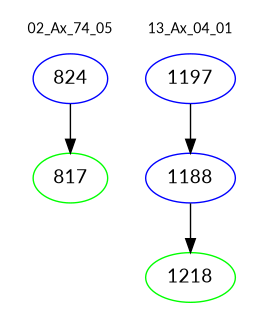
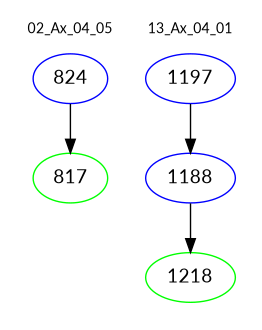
  digraph {
    fontname=Lato
    node [color=blue fontname=Lato]
    edge [color=black fontname=Lato]
    n1 [label=824]
    n2 [color=green label=817]
    n3 [label=1197]
    n4 [label=1188]
    n5 [color=green label=1218]
    subgraph cluster_1 {
      color=white
      fontsize=10
-     label="02_Ax_74_05"
+     label="02_Ax_04_05"
      n1
      n2
    }
    subgraph cluster_2 {
      color=white
      fontsize=10
      label="13_Ax_04_01"
      n3
      n4
      n5
    }
    n1 -> n2
    n3 -> n4
    n4 -> n5
  }
